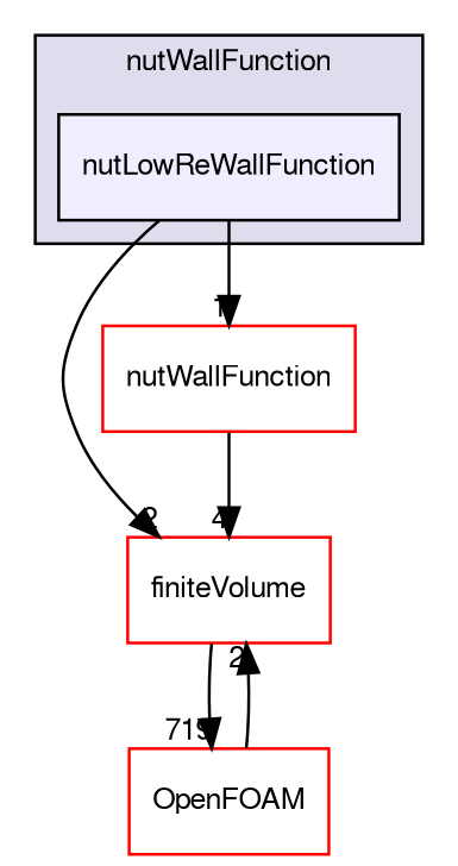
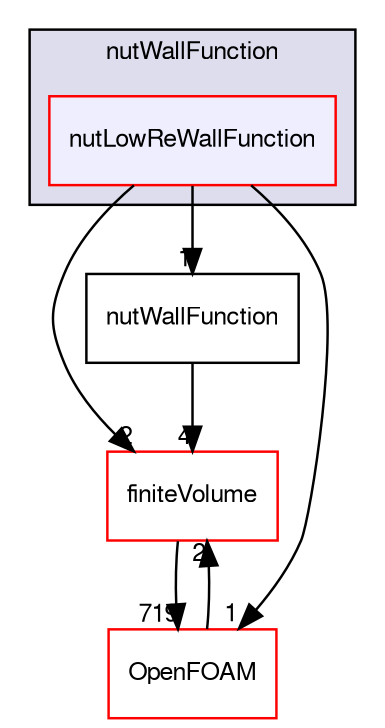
  digraph {
    compound=true
    node [fontname=FreeSans fontsize=10 shape=box]
    edge [headlabel=2 labeldistance=1.5 labelfontname=FreeSans labelfontsize=10]
-   n1 [fillcolor="#eeeeff" label=nutLowReWallFunction pencolor=black style=filled]
+   n1 [fillcolor="#eeeeff" label=nutLowReWallFunction pencolor=black style=filled color=red]
    n2 [color=red label=finiteVolume]
-   n3 [label=nutWallFunction color=red]
+   n3 [label=nutWallFunction]
    n4 [color=red label=OpenFOAM]
    subgraph cluster_1 {
      bgcolor="#ddddee"
      fontname=FreeSans
      fontsize=10
      label=nutWallFunction
      pencolor=black
      n1
    }
    n1 -> n2
    n1 -> n3 [headlabel=1]
+   n1 -> n4 [headlabel=1]
    n2 -> n4 [headlabel=719]
    n3 -> n2 [headlabel=4]
    n4 -> n2
  }
